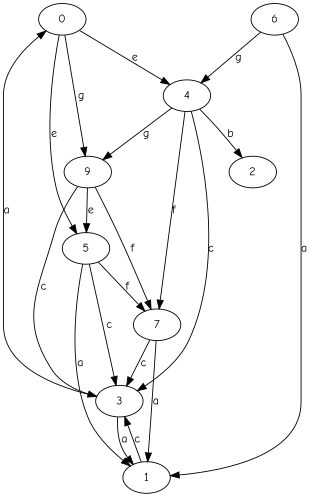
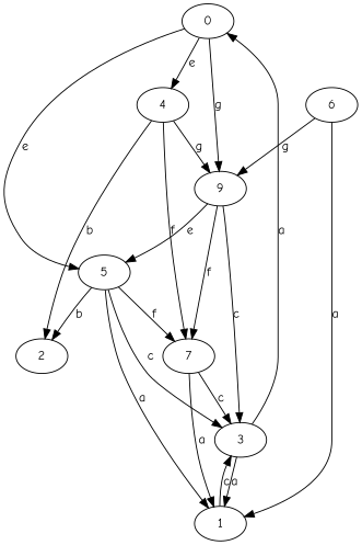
  strict digraph {
    fontname="Comic Neue"
    node [fontname="Comic Neue"]
    edge [fontname="Comic Neue"]
    0
    4
    5
    9
    3
    2
    7
    1
    6
    0 -> 4 [label=e]
    0 -> 5 [label=e]
    0 -> 9 [label=g]
    4 -> 9 [label=g]
-   4 -> 3 [label=c]
    4 -> 2 [label=b]
    4 -> 7 [label=f]
    5 -> 3 [label=c]
+   5 -> 2 [label=b]
    5 -> 7 [label=f]
    5 -> 1 [label=a]
    9 -> 5 [label=e]
    9 -> 3 [label=c]
    9 -> 7 [label=f]
    3 -> 0 [label=a]
    3 -> 1 [label=a]
    7 -> 3 [label=c]
    7 -> 1 [label=a]
    1 -> 3 [label=c]
-   6 -> 4 [label=g]
+   6 -> 9 [label=g]
    6 -> 1 [label=a]
  }
